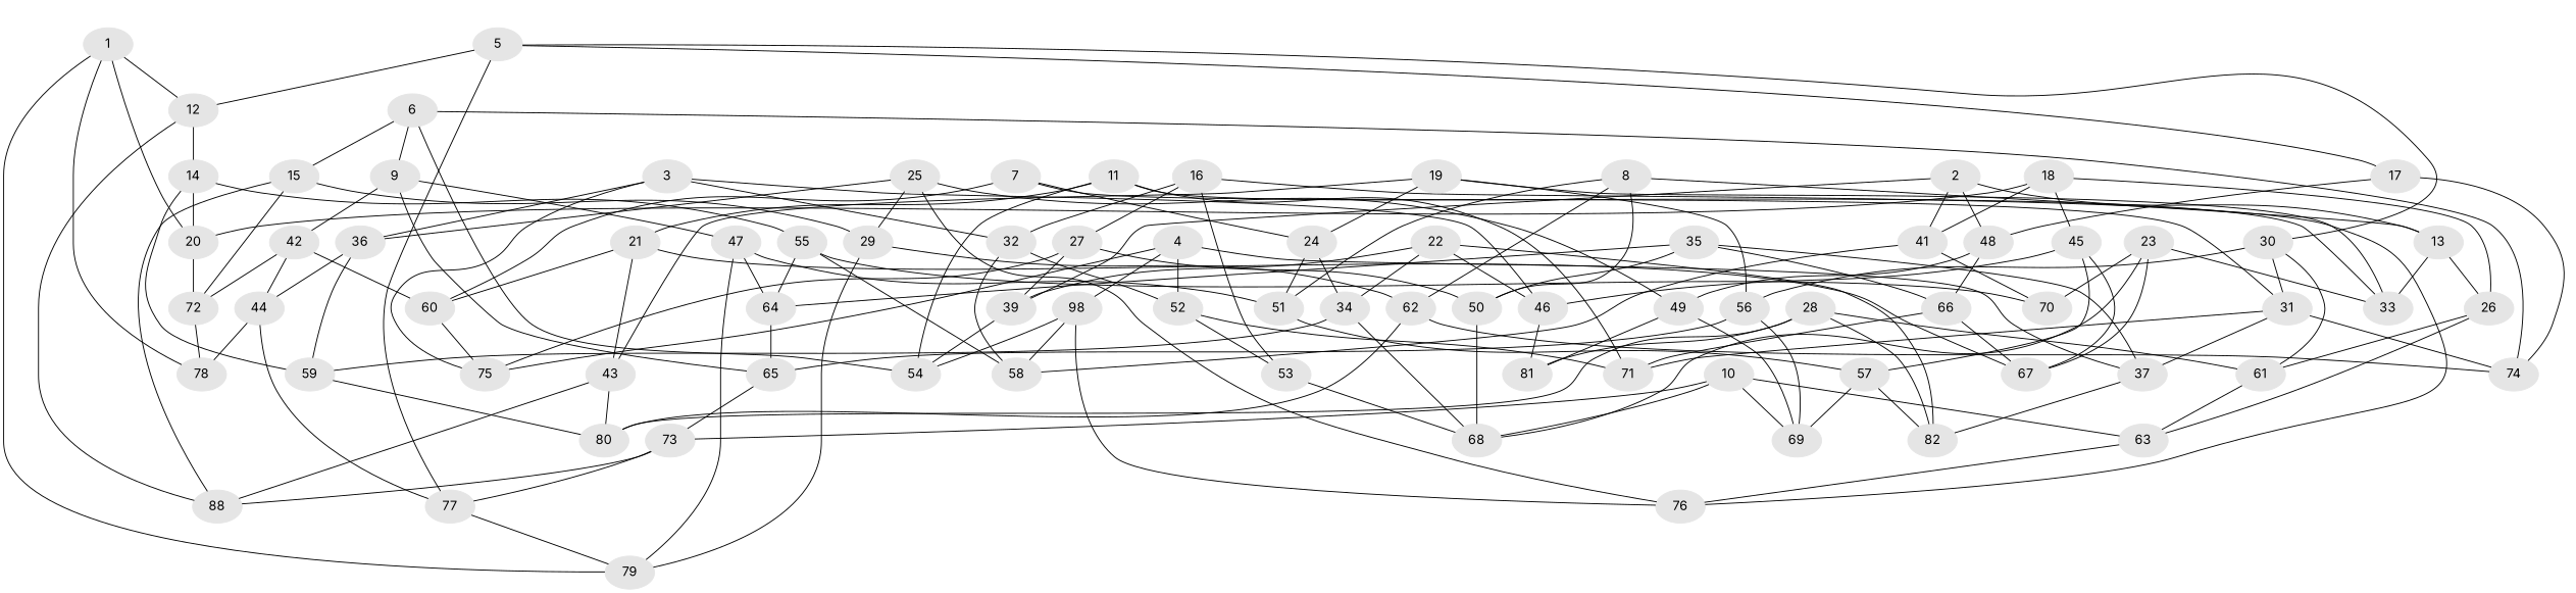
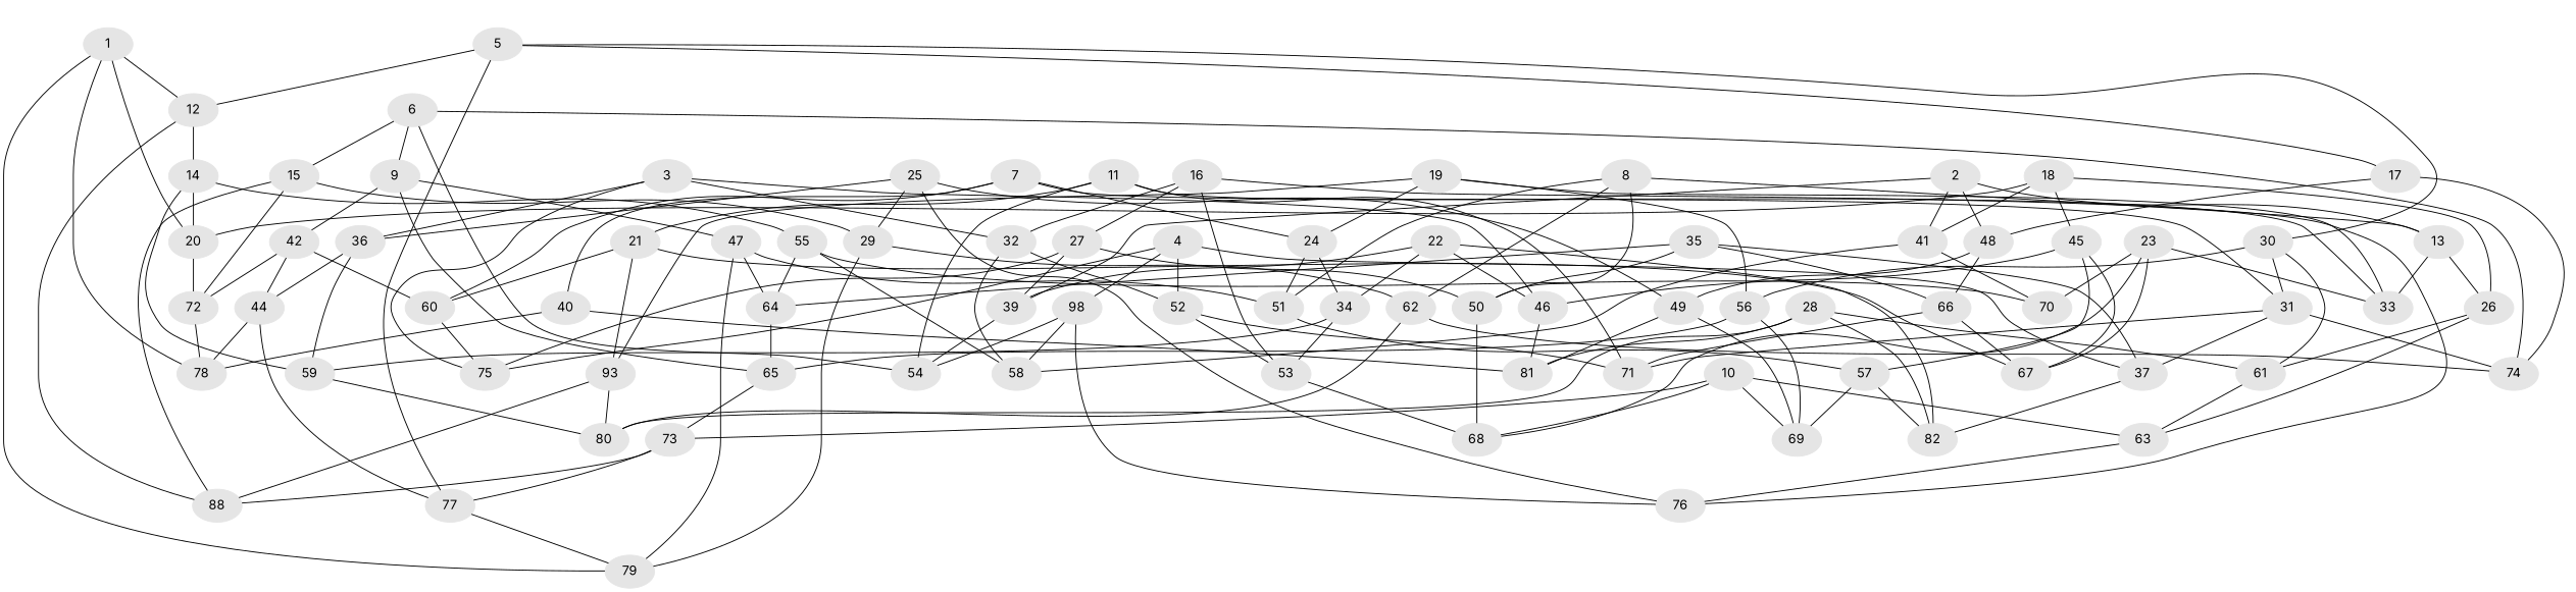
  graph {
    fontname=Inter
    node [color=gray90 fontname=Inter style=filled]
    edge [fontname=Inter]
    1
    12
    20
    78
    79
    14
    n7 [label=88]
    72
    2
    13
    39
    41
    48
    33
    26
    54
    70
    58
    49
    66
    3
    32
    36
    46
    75
    52
    59
    44
    81
    4
    37
    n32 [label=98]
    82
    76
    71
    53
    5
    17
    30
    77
    74
    31
    56
    61
    6
    9
    15
    42
    47
    65
    29
    7
    24
+   40
    60
    51
    34
    8
    50
    62
    68
    57
    80
    64
    73
    10
    63
    69
    11
    21
-   43
+   43 [label=93]
    67
    55
    16
    27
    18
    45
    19
    22
    23
    25
    28
    35
    1 -- 12
    1 -- 20
    1 -- 78
    1 -- 79
    12 -- 14
    12 -- n7
    20 -- 72
    14 -- 20
    14 -- 59
    14 -- 55
    72 -- 78
    2 -- 13
    2 -- 39
    2 -- 41
    2 -- 48
    13 -- 33
    13 -- 26
    39 -- 54
    41 -- 70
    41 -- 58
    48 -- 49
    48 -- 66
    26 -- 61
    26 -- 63
    49 -- 81
    49 -- 69
    66 -- 71
    66 -- 67
    3 -- 32
    3 -- 36
    3 -- 46
    3 -- 75
    32 -- 58
    32 -- 52
    36 -- 59
    36 -- 44
    46 -- 81
    52 -- 71
    52 -- 53
    59 -- 80
    44 -- 78
    44 -- 77
    4 -- 75
    4 -- 52
    4 -- 37
    4 -- n32
    37 -- 82
    n32 -- 54
    n32 -- 58
    n32 -- 76
    53 -- 68
    5 -- 12
    5 -- 17
    5 -- 30
    5 -- 77
    17 -- 48
    17 -- 74
    30 -- 31
    30 -- 56
    30 -- 61
    77 -- 79
    31 -- 37
    31 -- 71
    31 -- 74
    56 -- 65
    56 -- 69
    61 -- 63
    6 -- 54
    6 -- 74
    6 -- 9
    6 -- 15
    9 -- 42
    9 -- 47
    9 -- 65
    15 -- n7
    15 -- 72
    15 -- 29
    42 -- 72
    42 -- 44
    42 -- 60
    47 -- 79
    47 -- 51
    47 -- 64
    65 -- 73
    29 -- 79
    29 -- 62
    7 -- 31
    7 -- 24
+   7 -- 40
    7 -- 60
    24 -- 51
    24 -- 34
+   40 -- 78
+   40 -- 81
    60 -- 75
    51 -- 57
    34 -- 59
-   34 -- 68
+   34 -- 53
    8 -- 13
    8 -- 51
    8 -- 50
    8 -- 62
    50 -- 68
    62 -- 74
    62 -- 80
    57 -- 82
    57 -- 69
    64 -- 65
    73 -- n7
    73 -- 77
    10 -- 68
    10 -- 73
    10 -- 63
    10 -- 69
    63 -- 76
    11 -- 33
    11 -- 54
    11 -- 71
    11 -- 21
    21 -- 60
    21 -- 43
    21 -- 67
    43 -- n7
    43 -- 80
    55 -- 70
    55 -- 58
    55 -- 64
    16 -- 32
    16 -- 76
    16 -- 53
    16 -- 27
    27 -- 39
    27 -- 75
    27 -- 50
    18 -- 20
    18 -- 41
    18 -- 26
    18 -- 45
    45 -- 46
    45 -- 57
    45 -- 67
    19 -- 33
    19 -- 56
    19 -- 24
    19 -- 43
    22 -- 39
    22 -- 46
    22 -- 82
    22 -- 34
    23 -- 33
    23 -- 70
    23 -- 68
    23 -- 67
    25 -- 49
    25 -- 36
    25 -- 76
    25 -- 29
    28 -- 81
    28 -- 82
    28 -- 61
    28 -- 80
    35 -- 66
    35 -- 37
    35 -- 50
    35 -- 64
  }
